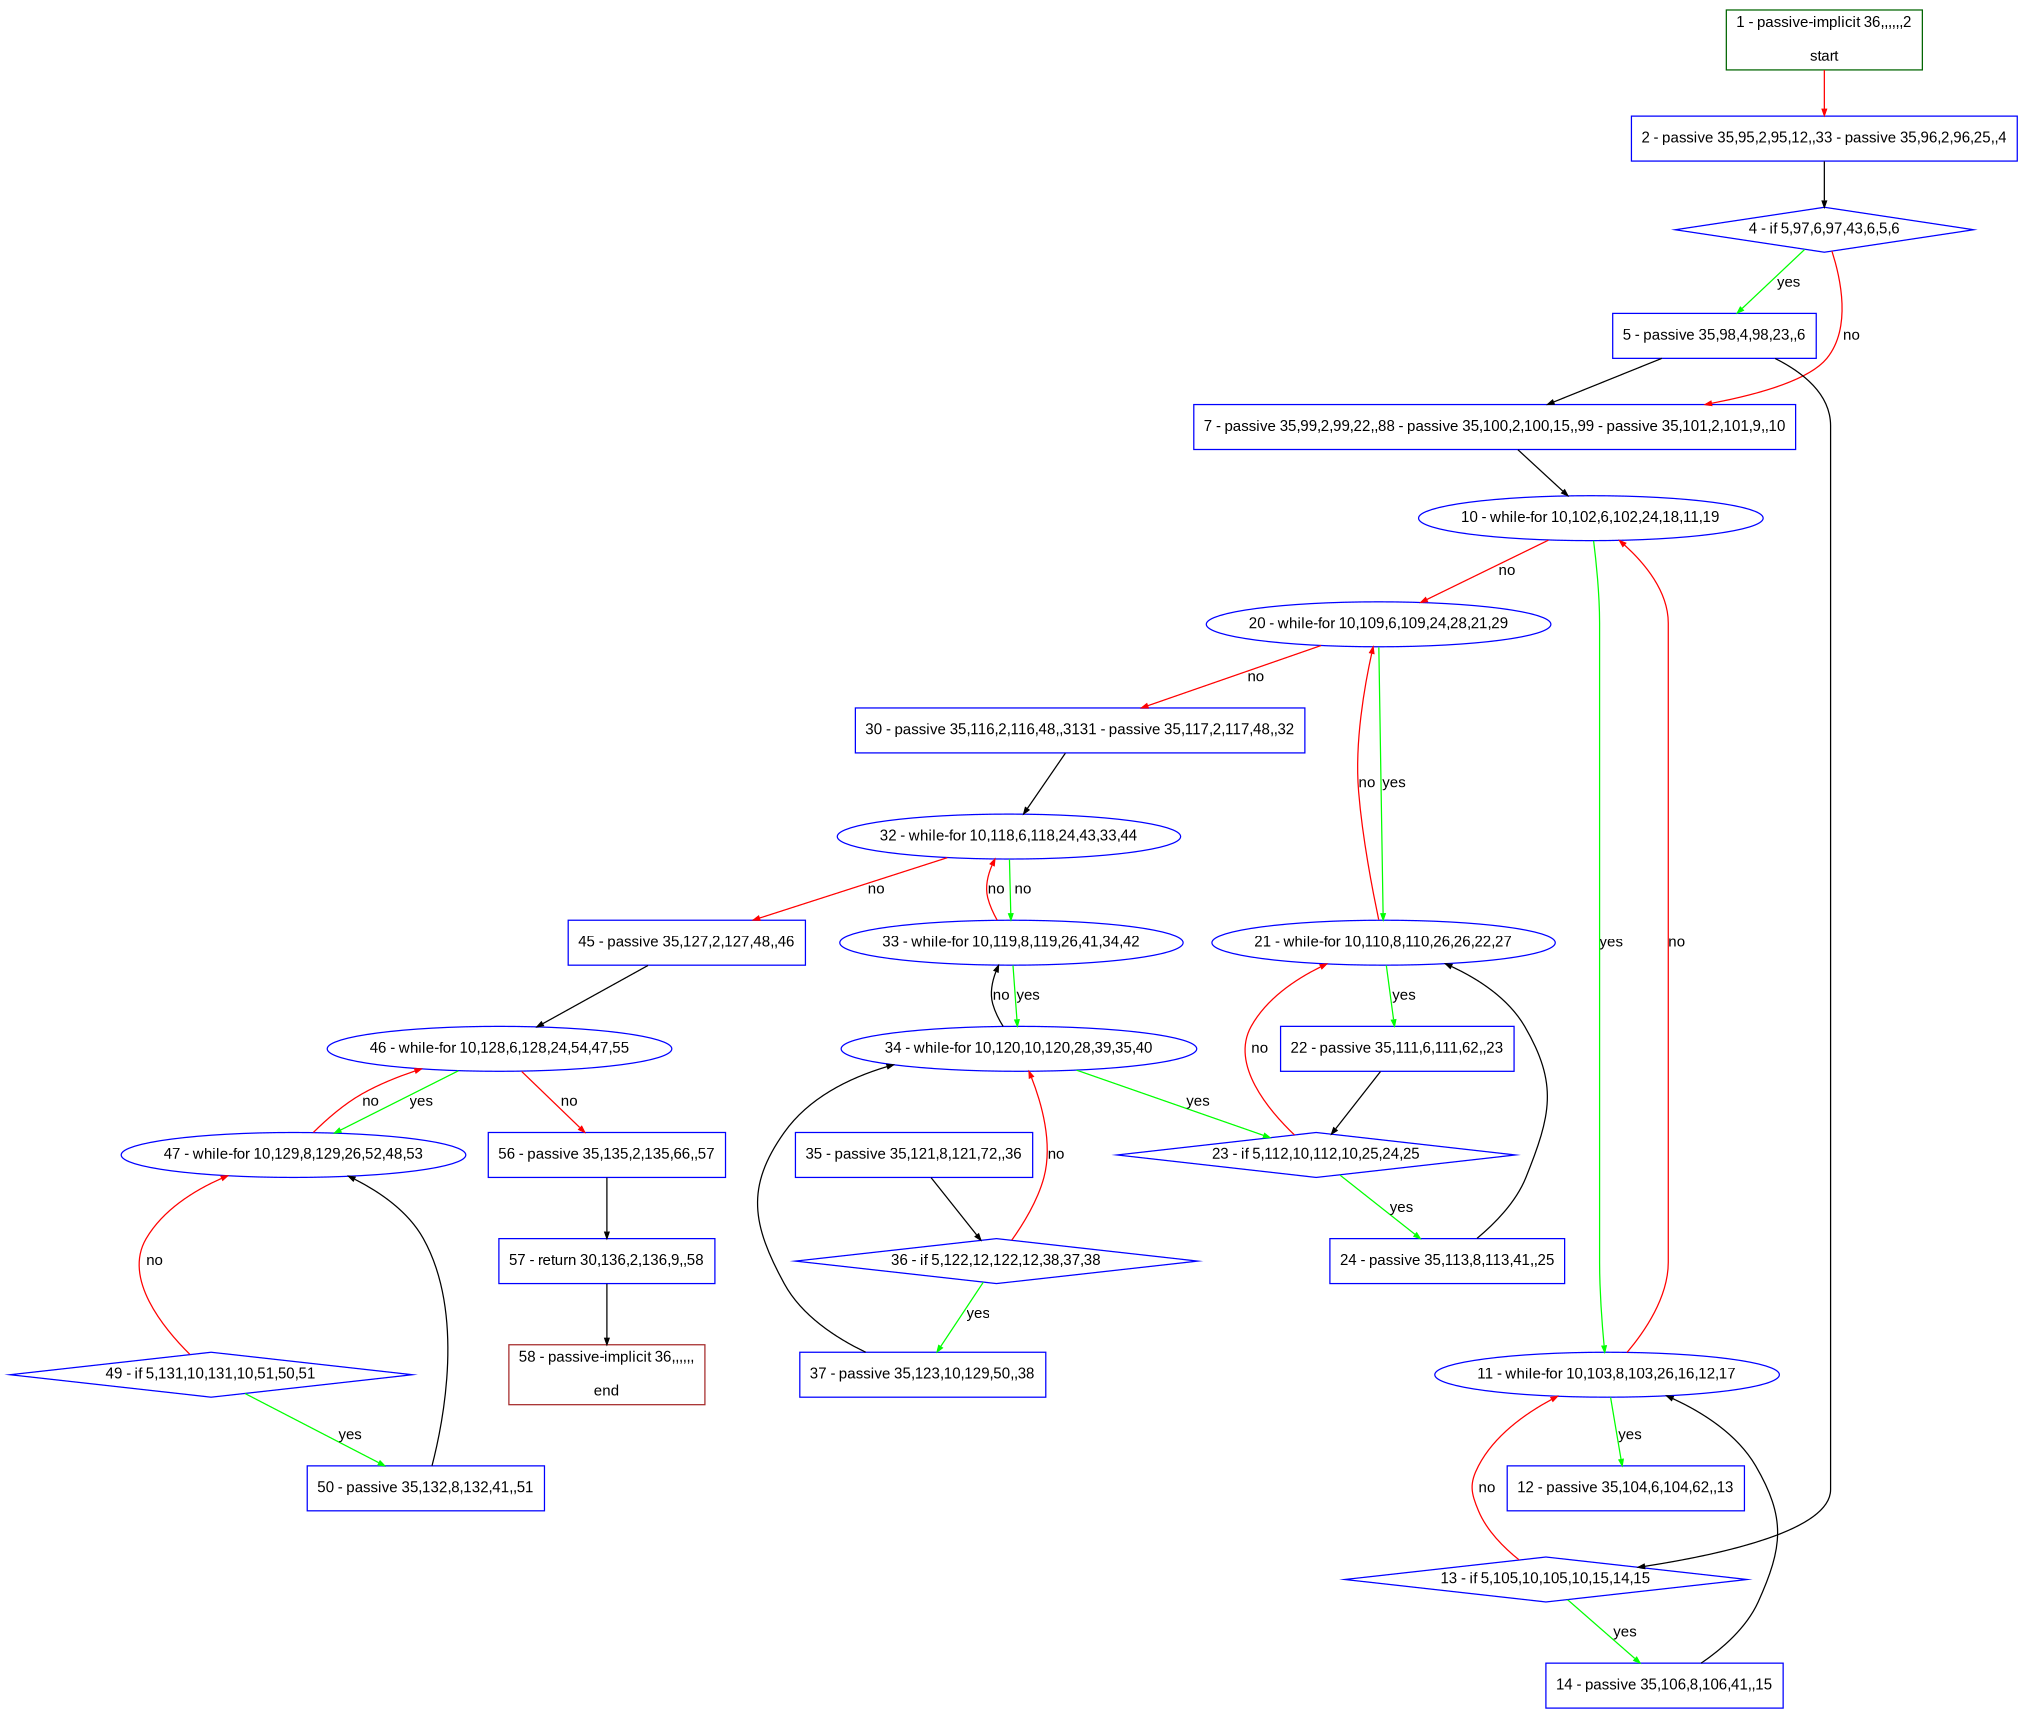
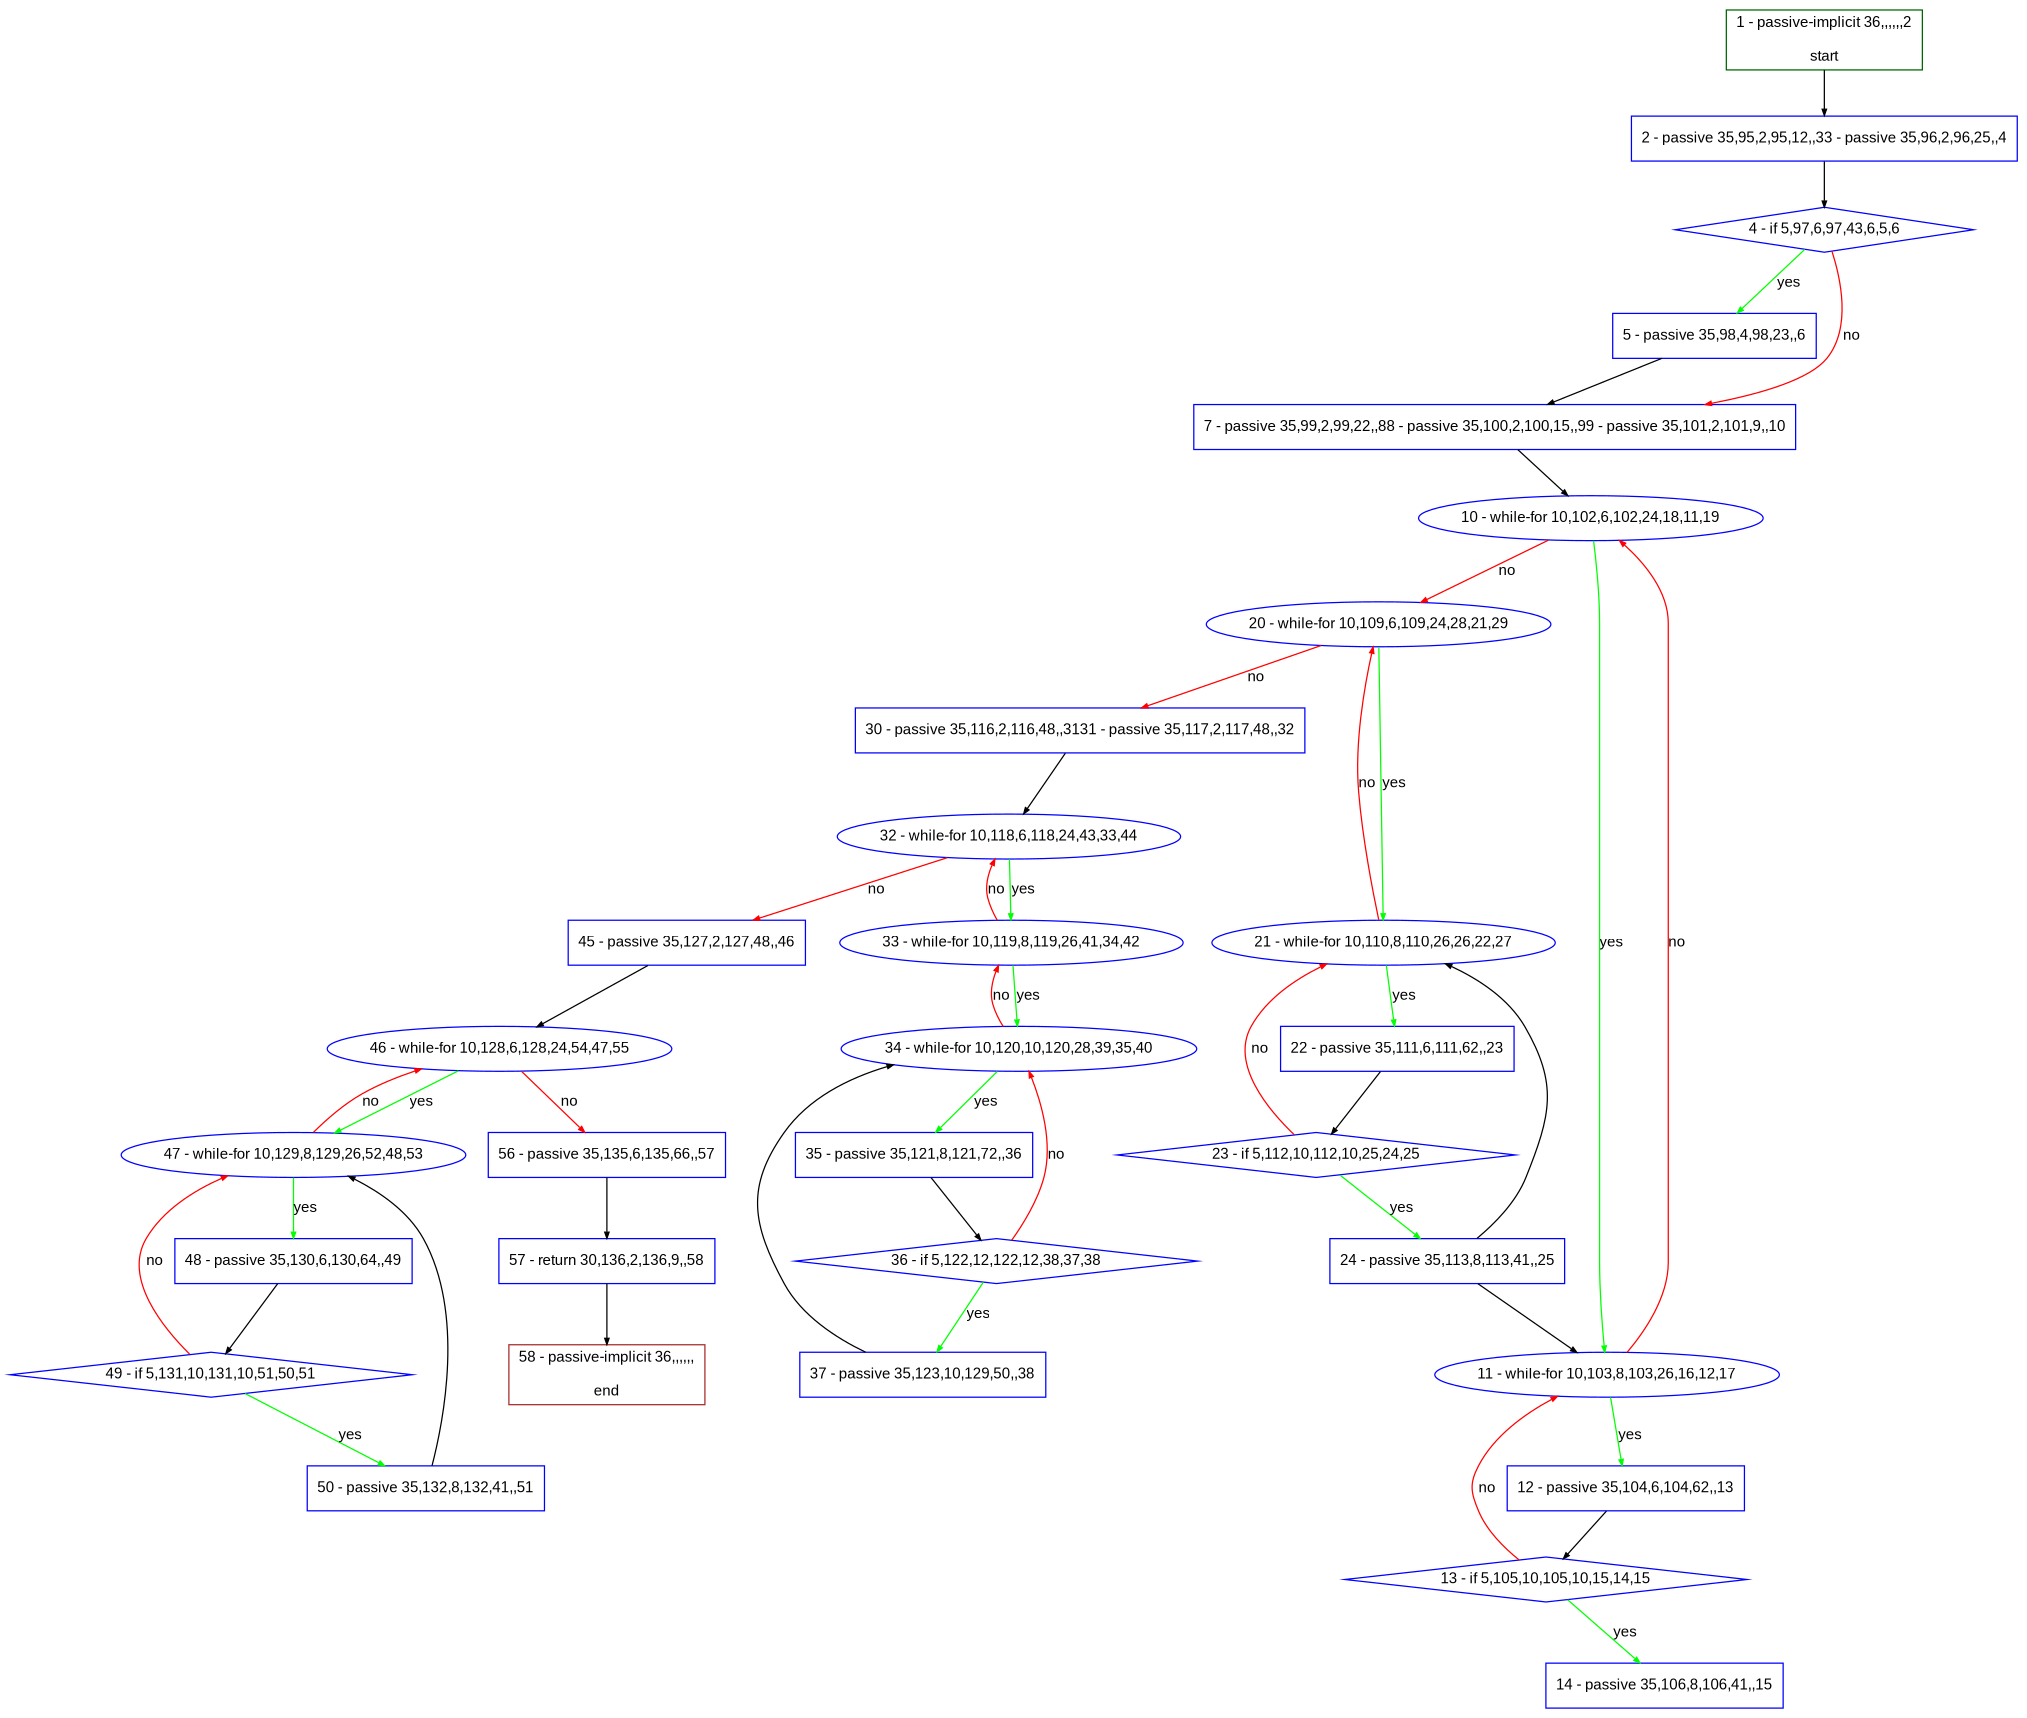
  digraph {
    bgcolor=white
    compound=true
    fillcolor="#FFFFCC"
    fontname=Arial
    fontsize=12
    pack=true
    packmode=clust
    style="rounded,filled"
    node [color="#0000ff" compound=true fillcolor="#ffffff" fixedsize=false fontname=Arial fontsize=12 node_initialized=no shape=box style=filled]
    edge [arrowhead=normal arrowsize=0.5 arrowtail=none color="#000000" compound=true dir=forward fontcolor=black fontname=Arial fontsize=12]
    n1 [label="2 - passive 35,95,2,95,12,,33 - passive 35,96,2,96,25,,4"]
    n2 [label="4 - if 5,97,6,97,43,6,5,6" shape=diamond]
    n3 [label="5 - passive 35,98,4,98,23,,6"]
    n4 [label="7 - passive 35,99,2,99,22,,88 - passive 35,100,2,100,15,,99 - passive 35,101,2,101,9,,10"]
    n5 [color="#006400" label="1 - passive-implicit 36,,,,,,2\n\nstart"]
    n6 [label="10 - while-for 10,102,6,102,24,18,11,19" shape=oval]
    n7 [label="11 - while-for 10,103,8,103,26,16,12,17" shape=oval]
    n8 [label="20 - while-for 10,109,6,109,24,28,21,29" shape=oval]
    n9 [label="12 - passive 35,104,6,104,62,,13"]
    n10 [label="21 - while-for 10,110,8,110,26,26,22,27" shape=oval]
    n11 [label="30 - passive 35,116,2,116,48,,3131 - passive 35,117,2,117,48,,32"]
    n12 [label="13 - if 5,105,10,105,10,15,14,15" shape=diamond]
    n13 [label="22 - passive 35,111,6,111,62,,23"]
    n14 [label="32 - while-for 10,118,6,118,24,43,33,44" shape=oval]
    n15 [label="14 - passive 35,106,8,106,41,,15"]
    n16 [label="23 - if 5,112,10,112,10,25,24,25" shape=diamond]
    n17 [label="33 - while-for 10,119,8,119,26,41,34,42" shape=oval]
    n18 [label="45 - passive 35,127,2,127,48,,46"]
    n19 [label="24 - passive 35,113,8,113,41,,25"]
    n20 [label="34 - while-for 10,120,10,120,28,39,35,40" shape=oval]
    n21 [label="46 - while-for 10,128,6,128,24,54,47,55" shape=oval]
    n22 [label="35 - passive 35,121,8,121,72,,36"]
    n23 [label="47 - while-for 10,129,8,129,26,52,48,53" shape=oval]
-   n24 [label="56 - passive 35,135,2,135,66,,57"]
+   n24 [label="56 - passive 35,135,6,135,66,,57"]
    n25 [label="36 - if 5,122,12,122,12,38,37,38" shape=diamond]
    n26 [label="37 - passive 35,123,10,129,50,,38"]
+   n27 [label="48 - passive 35,130,6,130,64,,49"]
    n28 [label="57 - return 30,136,2,136,9,,58"]
    n29 [label="49 - if 5,131,10,131,10,51,50,51" shape=diamond]
    n30 [color="#a52a2a" label="58 - passive-implicit 36,,,,,,\n\nend"]
    n31 [label="50 - passive 35,132,8,132,41,,51"]
    n1 -> n2
    n2 -> n3 [color="#00ff00" label=yes]
    n2 -> n4 [color="#ff0000" label=no]
    n3 -> n4
    n4 -> n6
-   n5 -> n1 [color="#ff0000"]
+   n5 -> n1
    n6 -> n7 [color="#00ff00" label=yes]
    n6 -> n8 [color="#ff0000" label=no]
    n7 -> n6 [color="#ff0000" label=no]
    n7 -> n9 [color="#00ff00" label=yes]
    n8 -> n10 [color="#00ff00" label=yes]
    n8 -> n11 [color="#ff0000" label=no]
-   n3 -> n12
+   n9 -> n12
    n10 -> n8 [color="#ff0000" label=no]
    n10 -> n13 [color="#00ff00" label=yes]
    n11 -> n14
    n12 -> n7 [color="#ff0000" label=no]
    n12 -> n15 [color="#00ff00" label=yes]
    n13 -> n16
-   n14 -> n17 [color="#00ff00" label=no]
+   n14 -> n17 [color="#00ff00" label=yes]
    n14 -> n18 [color="#ff0000" label=no]
-   n15 -> n7
+   n19 -> n7
    n16 -> n10 [color="#ff0000" label=no]
    n16 -> n19 [color="#00ff00" label=yes]
    n17 -> n14 [color="#ff0000" label=no]
    n17 -> n20 [color="#00ff00" label=yes]
    n18 -> n21
    n19 -> n10
-   n20 -> n17 [label=no]
-   n20 -> n16 [color="#00ff00" label=yes]
+   n20 -> n17 [color="#ff0000" label=no]
+   n20 -> n22 [color="#00ff00" label=yes]
    n21 -> n23 [color="#00ff00" label=yes]
    n21 -> n24 [color="#ff0000" label=no]
    n22 -> n25
    n23 -> n21 [color="#ff0000" label=no]
+   n23 -> n27 [color="#00ff00" label=yes]
    n24 -> n28
    n25 -> n20 [color="#ff0000" label=no]
    n25 -> n26 [color="#00ff00" label=yes]
    n26 -> n20
+   n27 -> n29
    n28 -> n30
    n29 -> n23 [color="#ff0000" label=no]
    n29 -> n31 [color="#00ff00" label=yes]
    n31 -> n23
  }
